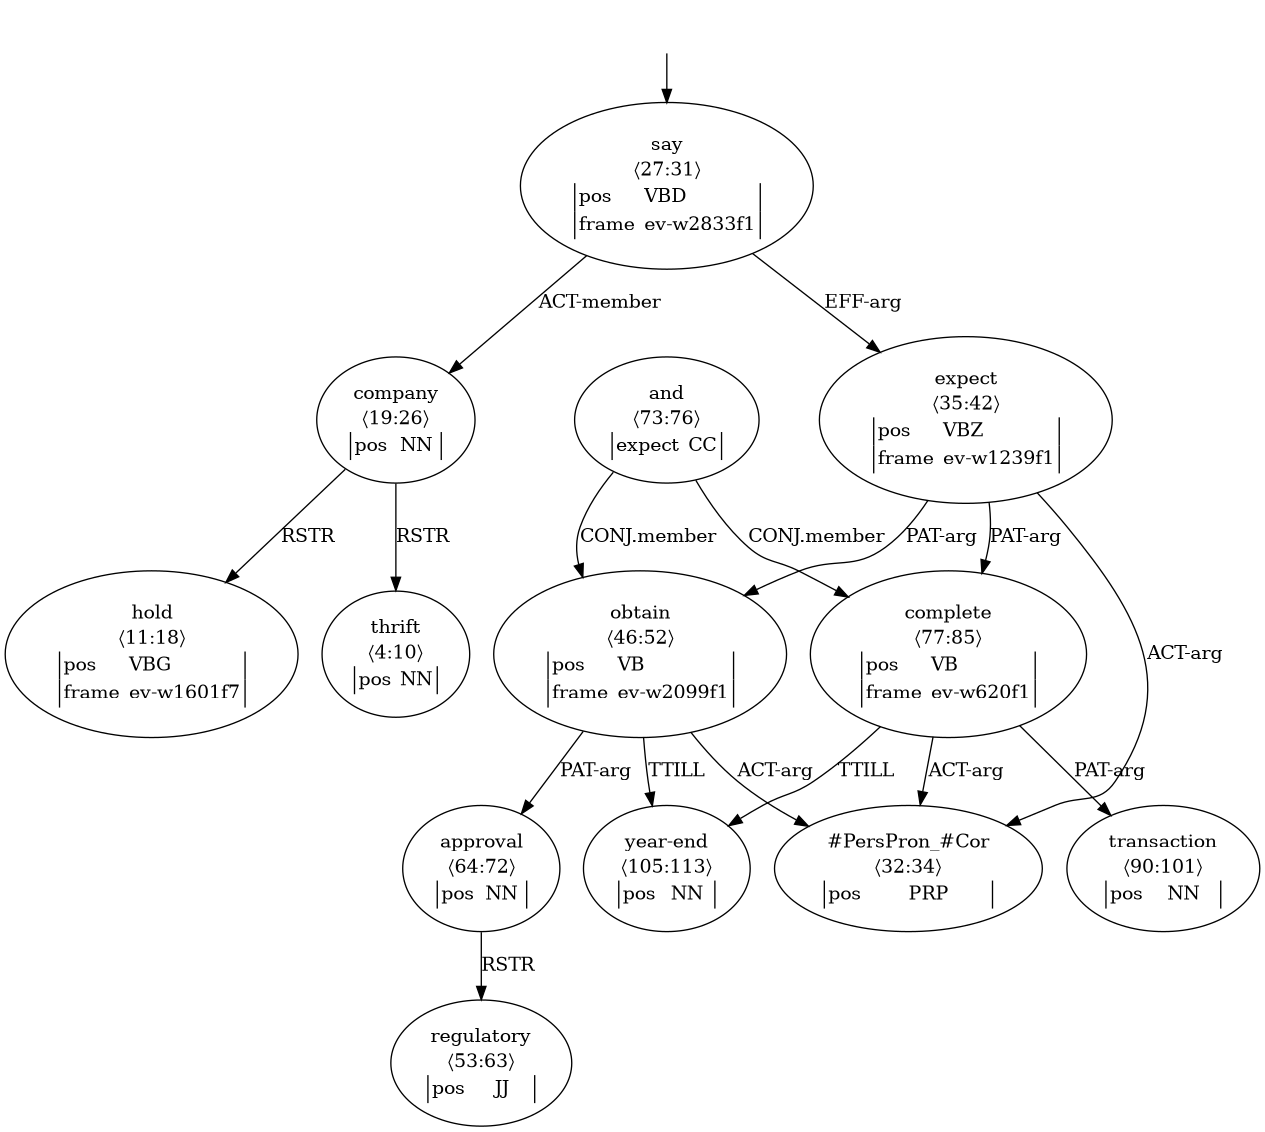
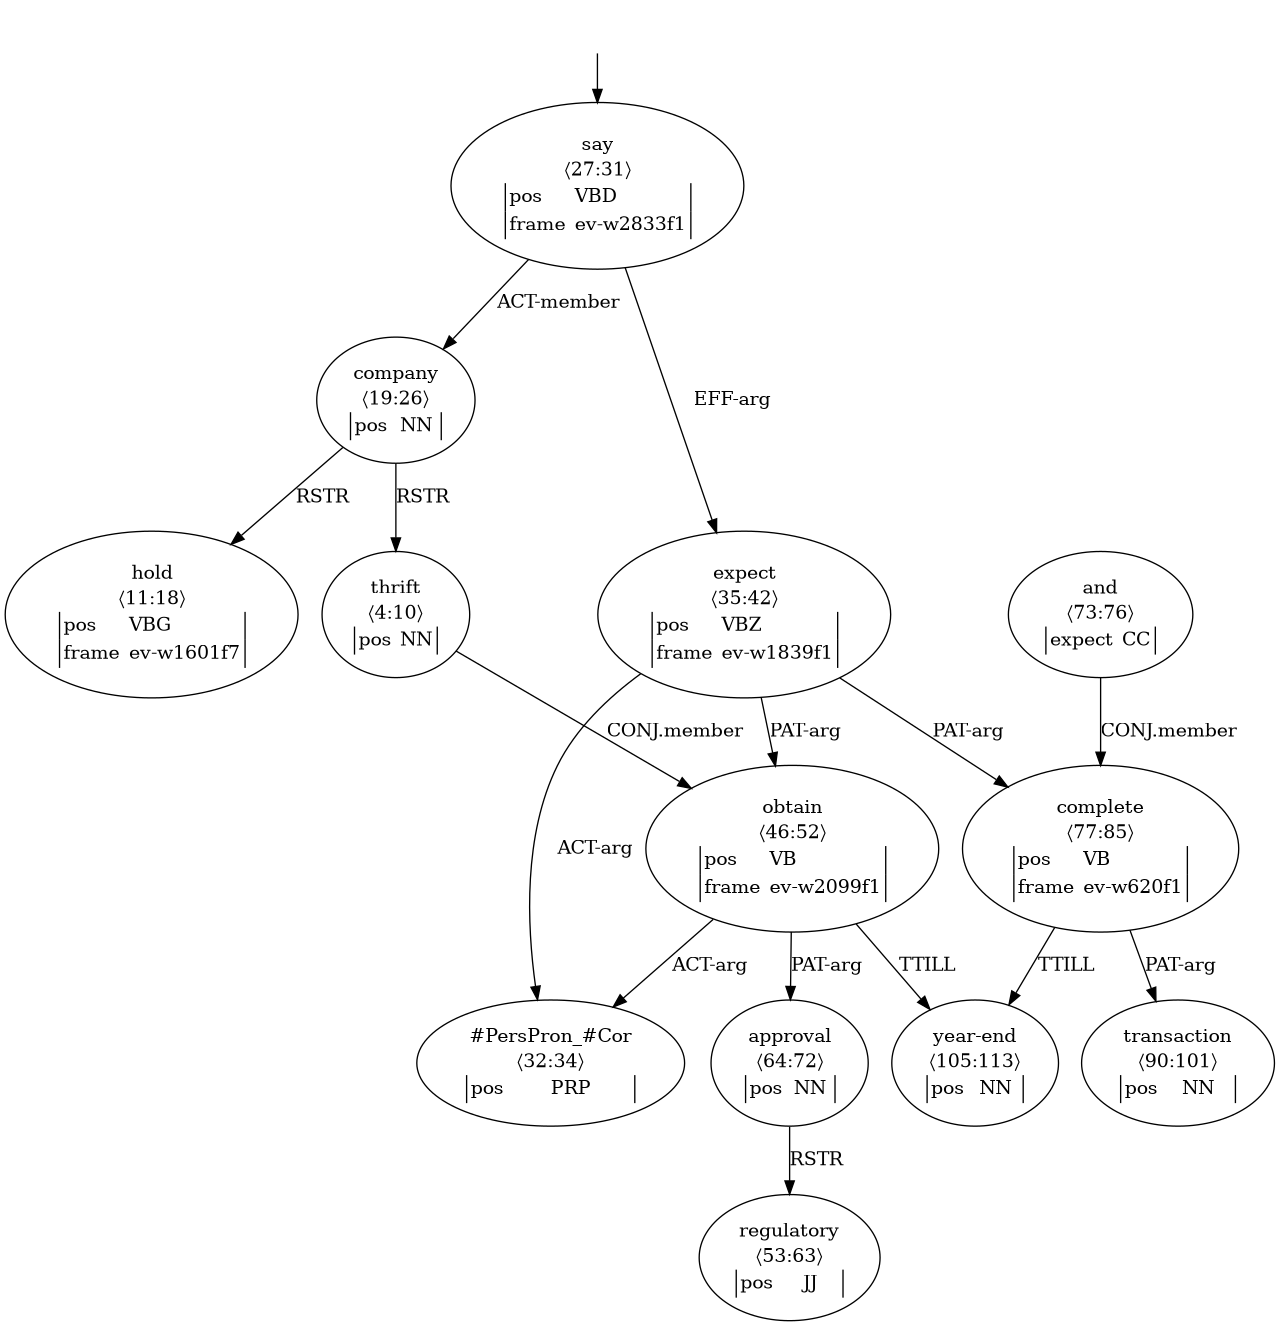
  digraph {
    top [style=invis]
    n2 [label=<<table align="center" border="0" cellspacing="0"><tr><td colspan="2">say</td></tr><tr><td colspan="2">〈27:31〉</td></tr><tr><td sides="l" border="1" align="left">pos</td><td sides="r" border="1" align="left">VBD</td></tr><tr><td sides="l" border="1" align="left">frame</td><td sides="r" border="1" align="left">ev-w2833f1</td></tr></table>>]
    n3 [label=<<table align="center" border="0" cellspacing="0"><tr><td colspan="2">company</td></tr><tr><td colspan="2">〈19:26〉</td></tr><tr><td sides="l" border="1" align="left">pos</td><td sides="r" border="1" align="left">NN</td></tr></table>>]
-   n4 [label=<<table align="center" border="0" cellspacing="0"><tr><td colspan="2">expect</td></tr><tr><td colspan="2">〈35:42〉</td></tr><tr><td sides="l" border="1" align="left">pos</td><td sides="r" border="1" align="left">VBZ</td></tr><tr><td sides="l" border="1" align="left">frame</td><td sides="r" border="1" align="left">ev-w1239f1</td></tr></table>>]
+   n4 [label=<<table align="center" border="0" cellspacing="0"><tr><td colspan="2">expect</td></tr><tr><td colspan="2">〈35:42〉</td></tr><tr><td sides="l" border="1" align="left">pos</td><td sides="r" border="1" align="left">VBZ</td></tr><tr><td sides="l" border="1" align="left">frame</td><td sides="r" border="1" align="left">ev-w1839f1</td></tr></table>>]
    n5 [label=<<table align="center" border="0" cellspacing="0"><tr><td colspan="2">thrift</td></tr><tr><td colspan="2">〈4:10〉</td></tr><tr><td sides="l" border="1" align="left">pos</td><td sides="r" border="1" align="left">NN</td></tr></table>>]
    n6 [label=<<table align="center" border="0" cellspacing="0"><tr><td colspan="2">hold</td></tr><tr><td colspan="2">〈11:18〉</td></tr><tr><td sides="l" border="1" align="left">pos</td><td sides="r" border="1" align="left">VBG</td></tr><tr><td sides="l" border="1" align="left">frame</td><td sides="r" border="1" align="left">ev-w1601f7</td></tr></table>>]
    n7 [label=<<table align="center" border="0" cellspacing="0"><tr><td colspan="2">#PersPron_#Cor</td></tr><tr><td colspan="2">〈32:34〉</td></tr><tr><td sides="l" border="1" align="left">pos</td><td sides="r" border="1" align="left">PRP</td></tr></table>>]
    n8 [label=<<table align="center" border="0" cellspacing="0"><tr><td colspan="2">obtain</td></tr><tr><td colspan="2">〈46:52〉</td></tr><tr><td sides="l" border="1" align="left">pos</td><td sides="r" border="1" align="left">VB</td></tr><tr><td sides="l" border="1" align="left">frame</td><td sides="r" border="1" align="left">ev-w2099f1</td></tr></table>>]
    n9 [label=<<table align="center" border="0" cellspacing="0"><tr><td colspan="2">complete</td></tr><tr><td colspan="2">〈77:85〉</td></tr><tr><td sides="l" border="1" align="left">pos</td><td sides="r" border="1" align="left">VB</td></tr><tr><td sides="l" border="1" align="left">frame</td><td sides="r" border="1" align="left">ev-w620f1</td></tr></table>>]
    n10 [label=<<table align="center" border="0" cellspacing="0"><tr><td colspan="2">approval</td></tr><tr><td colspan="2">〈64:72〉</td></tr><tr><td sides="l" border="1" align="left">pos</td><td sides="r" border="1" align="left">NN</td></tr></table>>]
    n11 [label=<<table align="center" border="0" cellspacing="0"><tr><td colspan="2">year-end</td></tr><tr><td colspan="2">〈105:113〉</td></tr><tr><td sides="l" border="1" align="left">pos</td><td sides="r" border="1" align="left">NN</td></tr></table>>]
    n12 [label=<<table align="center" border="0" cellspacing="0"><tr><td colspan="2">transaction</td></tr><tr><td colspan="2">〈90:101〉</td></tr><tr><td sides="l" border="1" align="left">pos</td><td sides="r" border="1" align="left">NN</td></tr></table>>]
    n13 [label=<<table align="center" border="0" cellspacing="0"><tr><td colspan="2">regulatory</td></tr><tr><td colspan="2">〈53:63〉</td></tr><tr><td sides="l" border="1" align="left">pos</td><td sides="r" border="1" align="left">JJ</td></tr></table>>]
    n14 [label=<<table align="center" border="0" cellspacing="0"><tr><td colspan="2">and</td></tr><tr><td colspan="2">〈73:76〉</td></tr><tr><td sides="l" border="1" align="left">expect</td><td sides="r" border="1" align="left">CC</td></tr></table>>]
    top -> n2
    n2 -> n3 [label="ACT-member"]
    n2 -> n4 [label="EFF-arg"]
    n3 -> n5 [label=RSTR]
    n3 -> n6 [label=RSTR]
    n4 -> n7 [label="ACT-arg"]
    n4 -> n8 [label="PAT-arg"]
    n4 -> n9 [label="PAT-arg"]
    n8 -> n7 [label="ACT-arg"]
    n8 -> n10 [label="PAT-arg"]
    n8 -> n11 [label=TTILL]
-   n9 -> n7 [label="ACT-arg"]
    n9 -> n11 [label=TTILL]
    n9 -> n12 [label="PAT-arg"]
    n10 -> n13 [label=RSTR]
-   n14 -> n8 [label="CONJ.member"]
+   n5 -> n8 [label="CONJ.member"]
    n14 -> n9 [label="CONJ.member"]
  }
